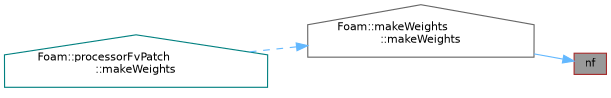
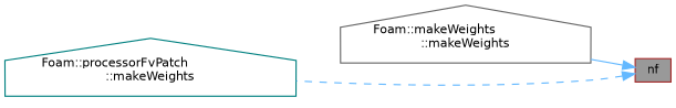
  digraph {
    rankdir=RL
    node [fillcolor=white fontname=Helvetica fontsize=10 shape=house style=filled]
    edge [color=steelblue1 dir=back fontname=Helvetica fontsize=10 labelfontname=Helvetica labelfontsize=10]
    n1 [color=brown fillcolor=grey60 fontcolor=black height=0.2 label=nf shape=box width=0.4]
    n2 [color=gray40 height=0.2 label="Foam::makeWeights\l::makeWeights" width=0.4]
    n3 [color=teal height=0.2 label="Foam::processorFvPatch\l::makeWeights" width=0.4]
    n1 -> n2 [style=solid]
-   n2 -> n3 [style=dashed]
+   n1 -> n3 [style=dashed]
  }
